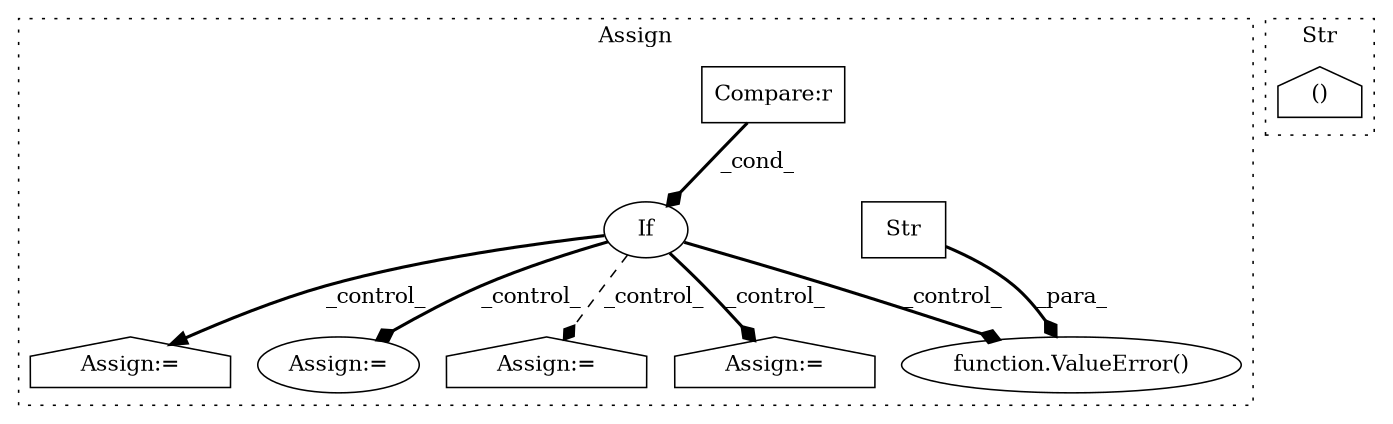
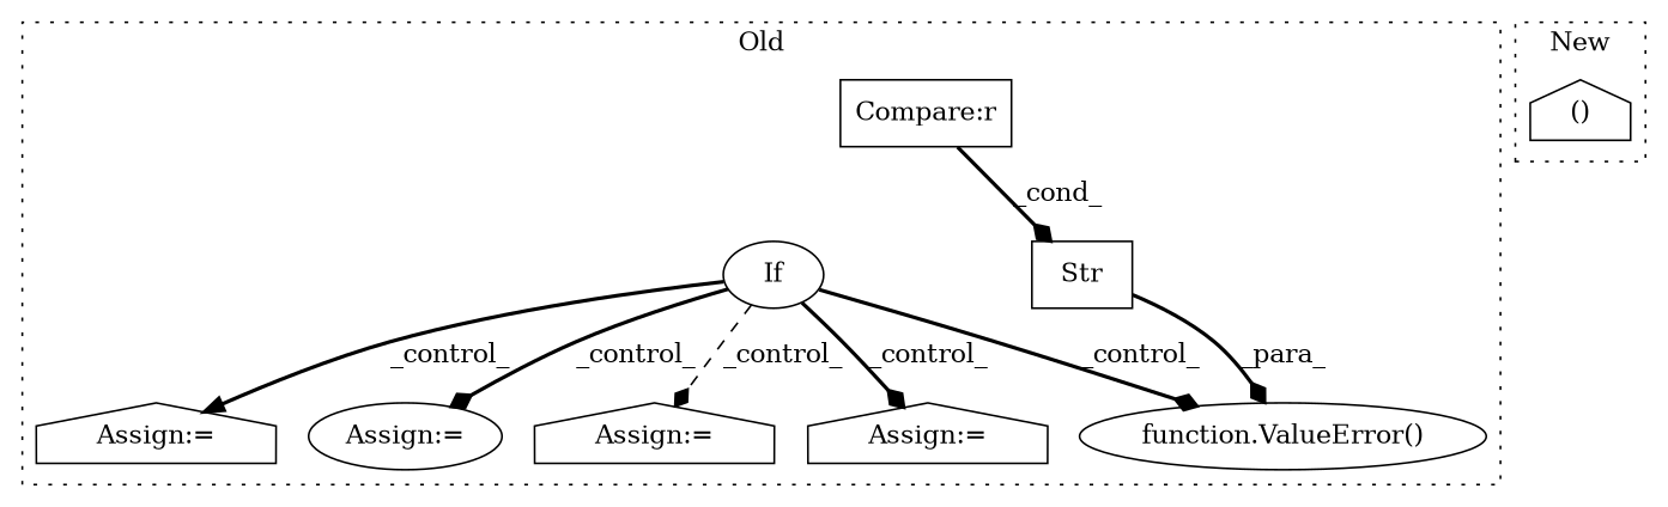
  digraph {
    node [a=68 l=3 shape=house]
    edge [arrowhead=diamond style=bold]
    n1 [a=96 label=If s=6643 shape=ellipse]
    n2 [a=40 l=35 label="Compare:r" s=6646 shape=box]
    n3 [label="Assign:=" s=6847]
    n4 [label="Assign:=" s=7022]
    n5 [label="Assign:=" s=7091]
    n6 [a=75 l="28,14" label="function.ValueError()" s="7151,7251" shape=ellipse]
    n7 [label="Assign:=" s=6779 shape=ellipse]
    n8 [a=66 l=72 label=Str s=7179 shape=box]
    n9 [a=54 l=98 label="()" s=8021]
    subgraph cluster_1 {
-     label=Assign
+     label=Old
      style=dotted
      n1
      n2
      n3
      n4
      n5
      n6
      n7
      n8
    }
    subgraph cluster_2 {
-     label=Str
+     label=New
      style=dotted
      n9
    }
    n1 -> n3 [label=_control_ style=dashed]
    n1 -> n4 [label=_control_]
    n1 -> n5 [arrowhead=normal label=_control_]
    n1 -> n6 [label=_control_]
    n1 -> n7 [label=_control_]
-   n2 -> n1 [label=_cond_]
+   n2 -> n8 [label=_cond_]
    n8 -> n6 [label=_para_]
  }
